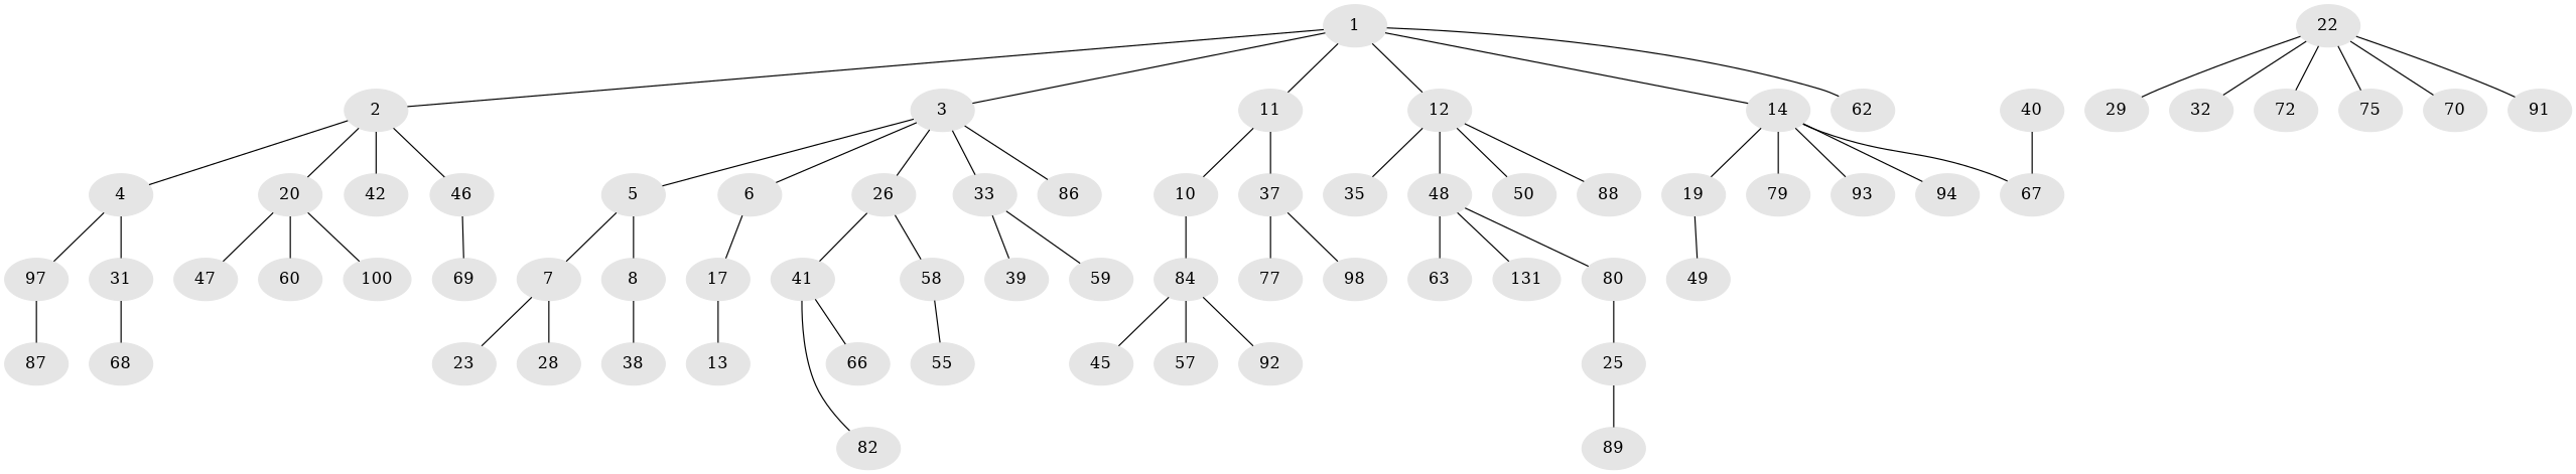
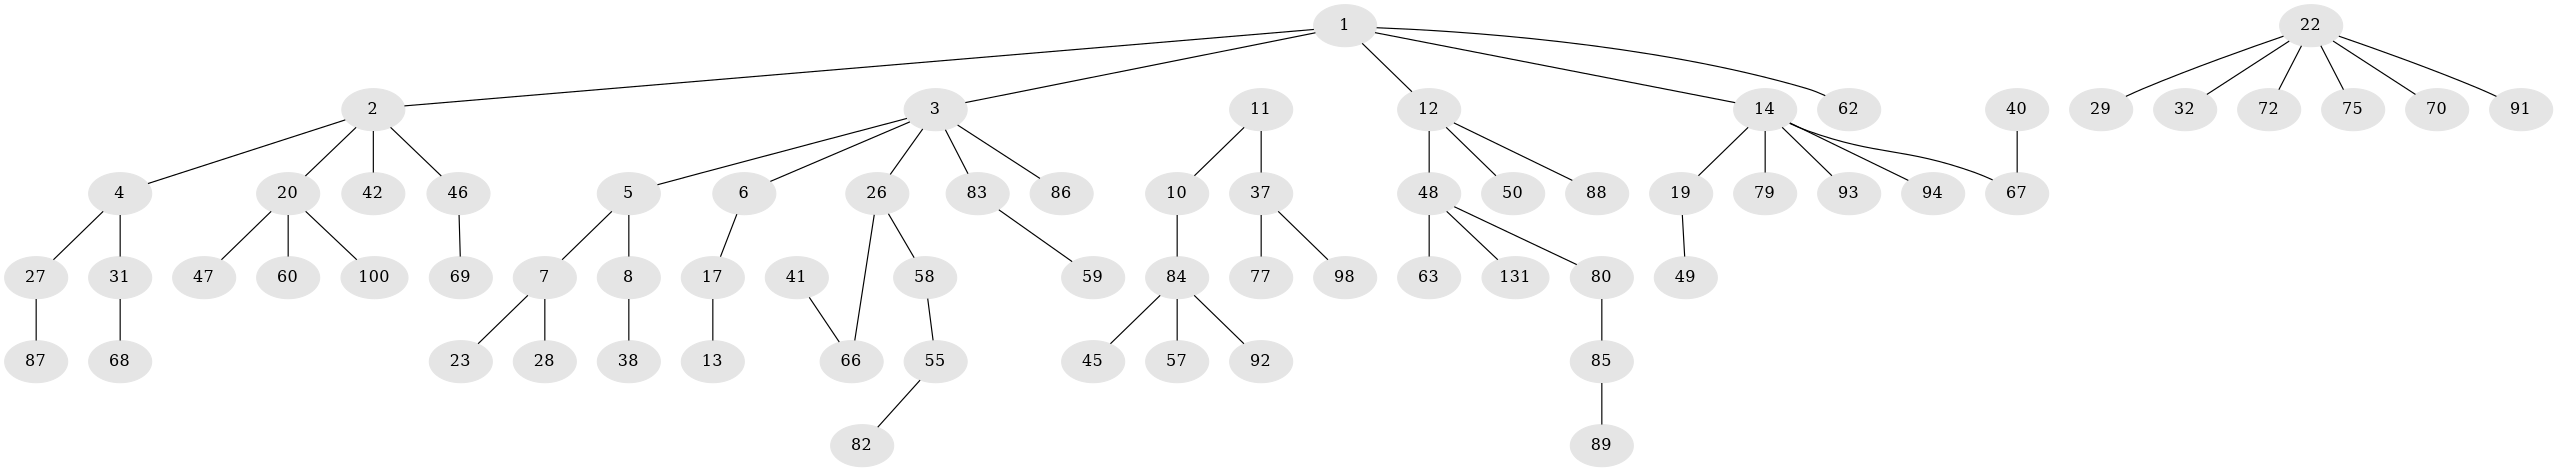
  graph {
    node [color=gray90 style=filled]
    1 [super="+10"]
    2 [super="+21"]
    3 [super="+74"]
    11 [super="+64"]
    12 [super="+18"]
    14 [super="+34"]
    62
    4 [super="+9"]
    20 [super="+95"]
    42
    46 [super="+56"]
    5 [super="+54"]
    6 [super="+16"]
    26
-   33
+   33 [label=83]
    86
    n17 [label=10 super="+25"]
    37 [super="+96"]
-   35
    48 [super="+71"]
    50
    88
    19
    79
    93
    94 [super="+99"]
    67 [super="+76"]
-   27 [super="+70" label=97]
+   27 [super="+70"]
    31
    47
    60
    100
    22 [super="+24"]
    29 [super="+58"]
    32 [super="+84"]
    72
    75
    n38 [label=70]
    91
    69
    7 [super="+43"]
    8 [super="+30"]
    17
    41 [super="+83"]
    n45 [label=58 super="+52"]
-   39 [super="+73"]
    59
    87
    68 [super="+78"]
    23 [super="+81"]
    28 [super="+36"]
    38
    13 [super="+61"]
    n54 [label=84 super="+53"]
    77
    98
    63 [super="+65"]
    n58 [label=131]
    80
    49
    40
    45
    57
    92
    66
    55
    82
-   85 [label=25]
+   85
    89
    1 -- 2
    1 -- 3
-   1 -- 11
    1 -- 12
    1 -- 14
    1 -- 62
    2 -- 4
    2 -- 20
    2 -- 42
    2 -- 46
    3 -- 5
    3 -- 6
    3 -- 26
    3 -- 33
    3 -- 86
    11 -- n17
    11 -- 37
-   12 -- 35
    12 -- 48
    12 -- 50
    12 -- 88
    14 -- 19
    14 -- 79
    14 -- 93
    14 -- 94
    14 -- 67
    4 -- 27
    4 -- 31
    20 -- 47
    20 -- 60
    20 -- 100
    46 -- 69
    5 -- 7
    5 -- 8
    6 -- 17
-   26 -- 41
+   26 -- 66
    26 -- n45
-   33 -- 39
    33 -- 59
    n17 -- n54
    37 -- 77
    37 -- 98
    48 -- 63
    48 -- n58
    48 -- 80
    19 -- 49
    27 -- 87
    31 -- 68
    22 -- 29
    22 -- 32
    22 -- 72
    22 -- 75
    22 -- n38
    22 -- 91
    7 -- 23
    7 -- 28
    8 -- 38
    17 -- 13
    41 -- 66
    n45 -- 55
    n54 -- 45
    n54 -- 57
    n54 -- 92
    80 -- 85
    40 -- 67
-   41 -- 82
+   55 -- 82
    85 -- 89
  }
